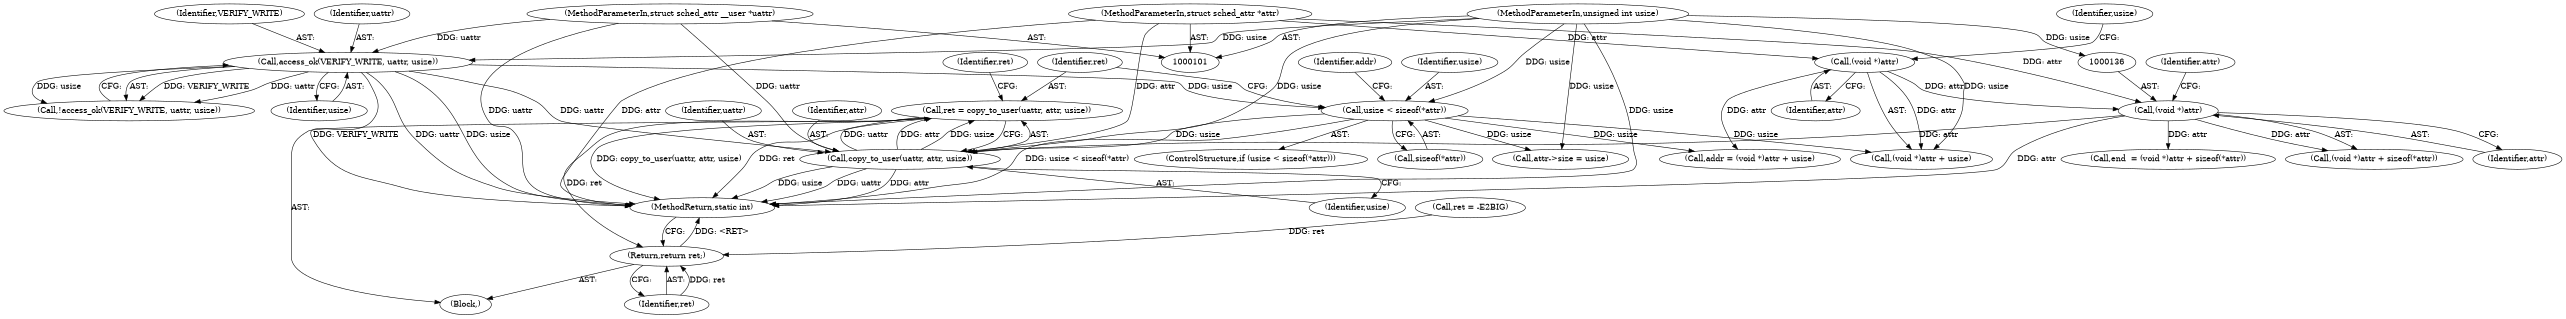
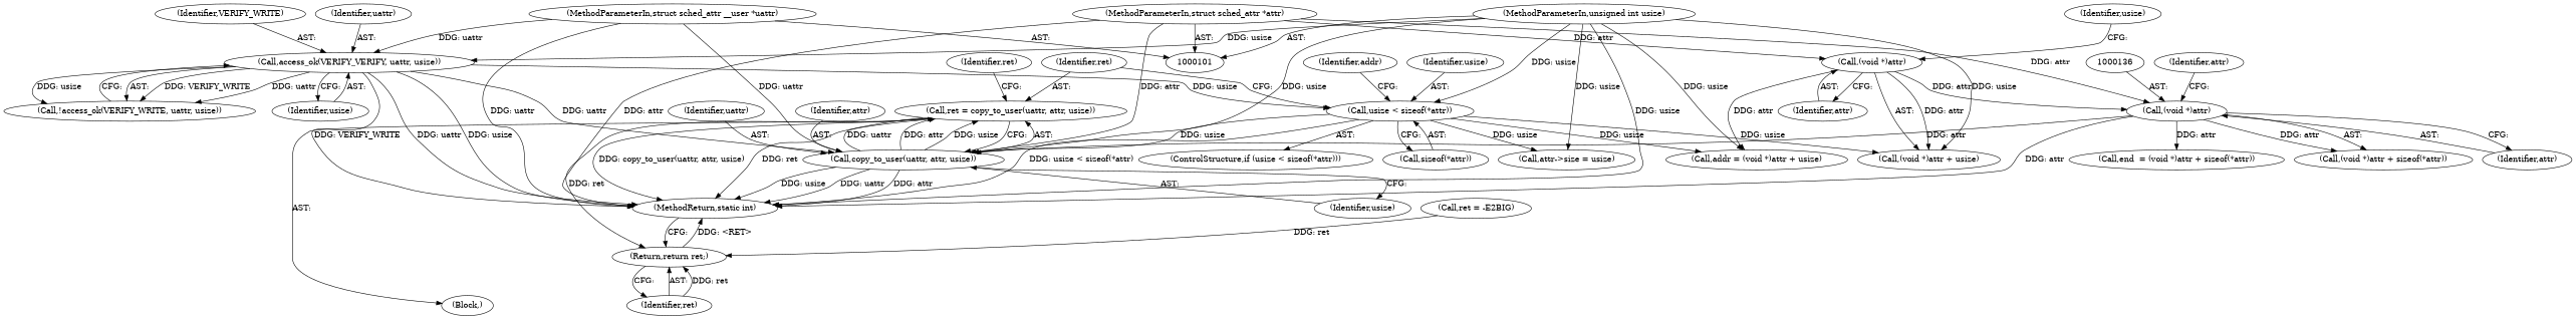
  digraph {
    n1 [label="(Call,ret = copy_to_user(uattr, attr, usize))"]
    n2 [label="(Call,copy_to_user(uattr, attr, usize))"]
    n3 [label="(Return,return ret;)"]
    n4 [label="(MethodReturn,static int)"]
    n5 [label="(Block,)"]
    n6 [label="(Identifier,usize)"]
    n7 [label="(Identifier,ret)"]
-   n8 [label="(Call,access_ok(VERIFY_WRITE, uattr, usize))"]
+   n8 [label="(Call,access_ok(VERIFY_VERIFY, uattr, usize))"]
    n9 [label="(Call,usize < sizeof(*attr))"]
    n10 [label="(Identifier,usize)"]
    n11 [label="(Call,!access_ok(VERIFY_WRITE, uattr, usize))"]
    n12 [label="(Call,attr->size = usize)"]
    n13 [label="(Call,addr = (void *)attr + usize)"]
    n14 [label="(Call,(void *)attr + usize)"]
    n15 [label="(Call,sizeof(*attr))"]
    n16 [label="(ControlStructure,if (usize < sizeof(*attr)))"]
    n17 [label="(MethodParameterIn,struct sched_attr __user *uattr)"]
    1000101
    n19 [label="(MethodParameterIn,unsigned int usize)"]
    n20 [label="(Call,(void *)attr)"]
    n21 [label="(Identifier,attr)"]
    n22 [label="(Call,end  = (void *)attr + sizeof(*attr))"]
    n23 [label="(Call,(void *)attr + sizeof(*attr))"]
    n24 [label="(Call,(void *)attr)"]
    n25 [label="(Identifier,attr)"]
    n26 [label="(MethodParameterIn,struct sched_attr *attr)"]
    n27 [label="(Identifier,VERIFY_WRITE)"]
    n28 [label="(Identifier,attr)"]
    n29 [label="(Identifier,attr)"]
    n30 [label="(Identifier,usize)"]
    n31 [label="(Identifier,uattr)"]
    n32 [label="(Identifier,ret)"]
    n33 [label="(Identifier,usize)"]
    n34 [label="(Identifier,ret)"]
    n35 [label="(Identifier,addr)"]
    n36 [label="(Identifier,uattr)"]
    n37 [label="(Call,ret = -E2BIG)"]
    1000136
    n1 -> n2 [label="CFG: "]
    n1 -> n3 [label="DDG: ret"]
    n1 -> n4 [label="DDG: copy_to_user(uattr, attr, usize)"]
    n1 -> n4 [label="DDG: ret"]
    n1 -> n5 [label="AST: "]
    n2 -> n1 [label="AST: "]
    n2 -> n1 [label="DDG: uattr"]
    n2 -> n1 [label="DDG: attr"]
    n2 -> n1 [label="DDG: usize"]
    n2 -> n4 [label="DDG: usize"]
    n2 -> n4 [label="DDG: uattr"]
    n2 -> n4 [label="DDG: attr"]
    n2 -> n6 [label="CFG: "]
    n3 -> n4 [label="DDG: <RET>"]
-   n3 -> n5 [label="AST: "]
    n3 -> n7 [label="CFG: "]
    n4 -> n3 [label="CFG: "]
    n6 -> n2 [label="AST: "]
    n7 -> n3 [label="AST: "]
    n7 -> n3 [label="DDG: ret"]
    n8 -> n2 [label="DDG: uattr"]
    n8 -> n4 [label="DDG: usize"]
    n8 -> n4 [label="DDG: VERIFY_WRITE"]
    n8 -> n4 [label="DDG: uattr"]
    n8 -> n9 [label="DDG: usize"]
    n8 -> n10 [label="CFG: "]
    n8 -> n11 [label="AST: "]
    n8 -> n11 [label="DDG: VERIFY_WRITE"]
    n8 -> n11 [label="DDG: uattr"]
    n8 -> n11 [label="DDG: usize"]
    n9 -> n2 [label="DDG: usize"]
    n9 -> n4 [label="DDG: usize < sizeof(*attr)"]
    n9 -> n12 [label="DDG: usize"]
    n9 -> n13 [label="DDG: usize"]
    n9 -> n14 [label="DDG: usize"]
    n9 -> n15 [label="CFG: "]
    n9 -> n16 [label="AST: "]
    n10 -> n8 [label="AST: "]
    n11 -> n8 [label="CFG: "]
    n15 -> n9 [label="AST: "]
    n17 -> n2 [label="DDG: uattr"]
    n17 -> n4 [label="DDG: uattr"]
    n17 -> n8 [label="DDG: uattr"]
    n17 -> 1000101 [label="AST: "]
    n19 -> n2 [label="DDG: usize"]
    n19 -> n4 [label="DDG: usize"]
    n19 -> n8 [label="DDG: usize"]
    n19 -> n9 [label="DDG: usize"]
    n19 -> n12 [label="DDG: usize"]
-   n19 -> 1000136 [label="DDG: usize"]
+   n19 -> n13 [label="DDG: usize"]
    n19 -> n14 [label="DDG: usize"]
    n19 -> 1000101 [label="AST: "]
    n20 -> n2 [label="DDG: attr"]
    n20 -> n4 [label="DDG: attr"]
    n20 -> n21 [label="CFG: "]
    n20 -> n22 [label="DDG: attr"]
    n20 -> n23 [label="AST: "]
    n20 -> n23 [label="DDG: attr"]
    n21 -> n20 [label="AST: "]
    n24 -> n13 [label="DDG: attr"]
    n24 -> n14 [label="AST: "]
    n24 -> n14 [label="DDG: attr"]
    n24 -> n20 [label="DDG: attr"]
    n24 -> n25 [label="CFG: "]
    n25 -> n24 [label="AST: "]
    n26 -> n2 [label="DDG: attr"]
    n26 -> n4 [label="DDG: attr"]
    n26 -> 1000101 [label="AST: "]
    n26 -> n20 [label="DDG: attr"]
    n26 -> n24 [label="DDG: attr"]
    n27 -> n8 [label="AST: "]
    n28 -> n20 [label="CFG: "]
    n29 -> n2 [label="AST: "]
    n30 -> n24 [label="CFG: "]
    n31 -> n2 [label="AST: "]
    n32 -> n1 [label="CFG: "]
    n33 -> n9 [label="AST: "]
    n34 -> n1 [label="AST: "]
    n34 -> n9 [label="CFG: "]
    n35 -> n9 [label="CFG: "]
    n36 -> n8 [label="AST: "]
    n37 -> n3 [label="DDG: ret"]
    1000136 -> n20 [label="AST: "]
  }
